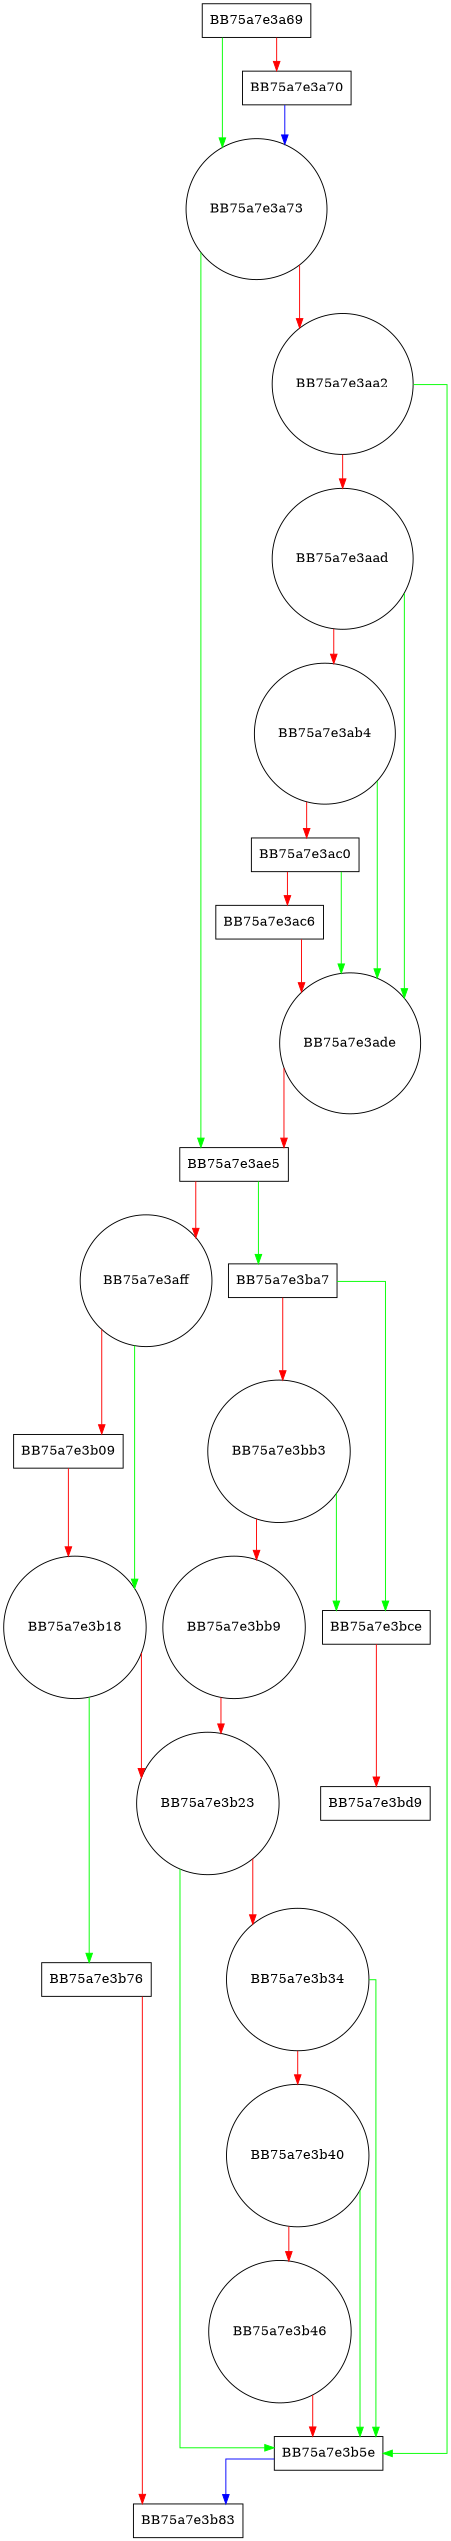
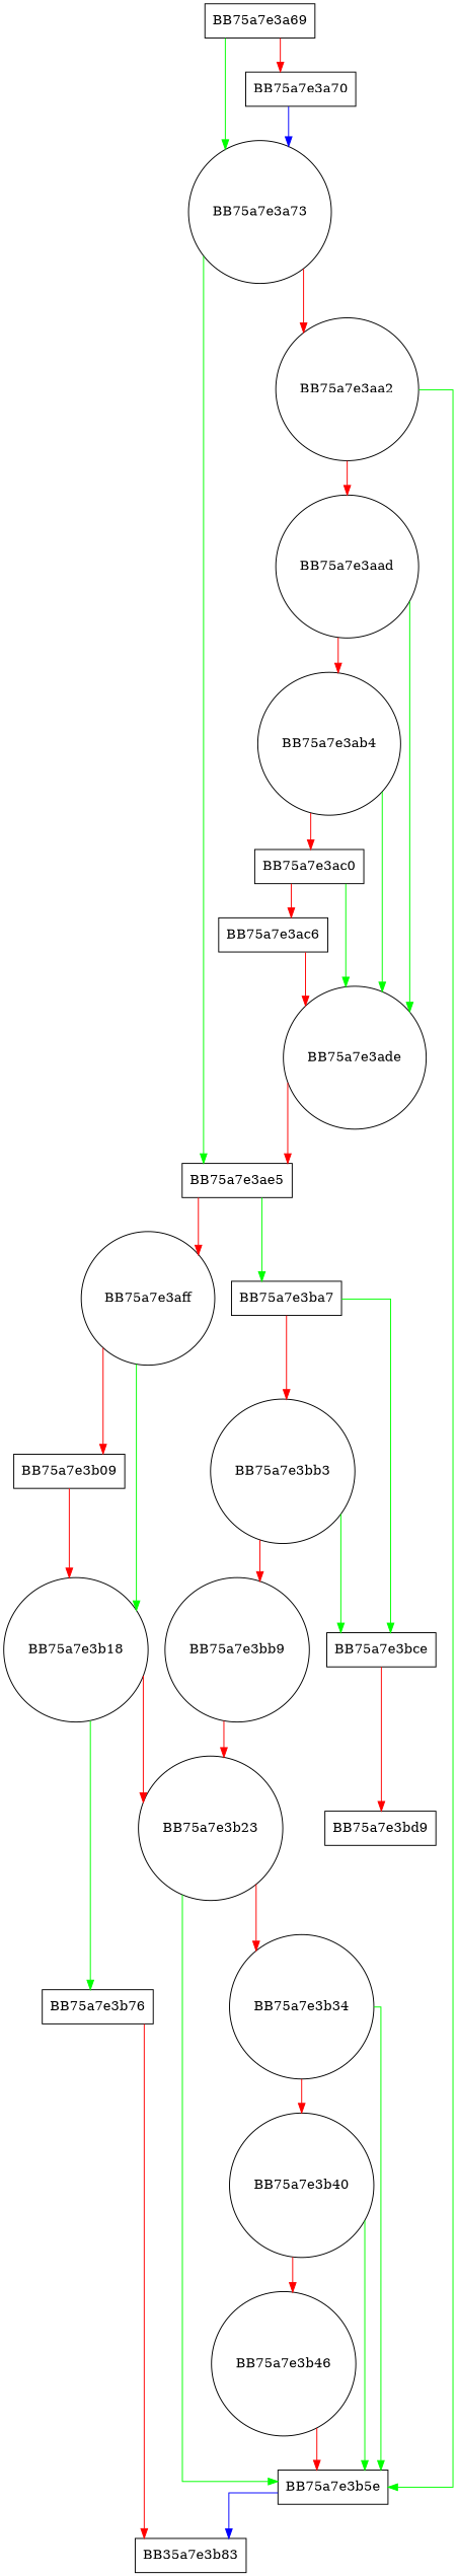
  digraph {
    splines=ortho
    node [shape=circle]
    edge [color=red]
    BB75a7e3a73
    BB75a7e3a69 [shape=box]
    BB75a7e3a70 [shape=box]
    BB75a7e3ae5 [shape=box]
    BB75a7e3aa2
    BB75a7e3ba7 [shape=box]
    BB75a7e3aff
    BB75a7e3b5e [shape=box]
    BB75a7e3aad
    BB75a7e3bce [shape=box]
    BB75a7e3bb3
    BB75a7e3b18
    BB75a7e3b09 [shape=box]
-   BB75a7e3b83 [shape=box]
+   BB75a7e3b83 [shape=box label=BB35a7e3b83]
    BB75a7e3ade
    BB75a7e3ab4
    BB75a7e3ac0 [shape=box]
    BB75a7e3ac6 [shape=box]
    BB75a7e3bd9 [shape=box]
    BB75a7e3bb9
    BB75a7e3b76 [shape=box]
    BB75a7e3b23
    BB75a7e3b34
    BB75a7e3b40
    BB75a7e3b46
    BB75a7e3a73 -> BB75a7e3ae5 [color=green]
    BB75a7e3a73 -> BB75a7e3aa2
    BB75a7e3a69 -> BB75a7e3a73 [color=green]
    BB75a7e3a69 -> BB75a7e3a70
    BB75a7e3a70 -> BB75a7e3a73 [color=blue]
    BB75a7e3ae5 -> BB75a7e3ba7 [color=green]
    BB75a7e3ae5 -> BB75a7e3aff
    BB75a7e3aa2 -> BB75a7e3b5e [color=green]
    BB75a7e3aa2 -> BB75a7e3aad
    BB75a7e3ba7 -> BB75a7e3bce [color=green]
    BB75a7e3ba7 -> BB75a7e3bb3
    BB75a7e3aff -> BB75a7e3b18 [color=green]
    BB75a7e3aff -> BB75a7e3b09
    BB75a7e3b5e -> BB75a7e3b83 [color=blue]
    BB75a7e3aad -> BB75a7e3ade [color=green]
    BB75a7e3aad -> BB75a7e3ab4
    BB75a7e3bce -> BB75a7e3bd9
    BB75a7e3bb3 -> BB75a7e3bce [color=green]
    BB75a7e3bb3 -> BB75a7e3bb9
    BB75a7e3b18 -> BB75a7e3b76 [color=green]
    BB75a7e3b18 -> BB75a7e3b23
    BB75a7e3b09 -> BB75a7e3b18
    BB75a7e3ade -> BB75a7e3ae5
    BB75a7e3ab4 -> BB75a7e3ade [color=green]
    BB75a7e3ab4 -> BB75a7e3ac0
    BB75a7e3ac0 -> BB75a7e3ade [color=green]
    BB75a7e3ac0 -> BB75a7e3ac6
    BB75a7e3ac6 -> BB75a7e3ade
    BB75a7e3bb9 -> BB75a7e3b23
    BB75a7e3b76 -> BB75a7e3b83
    BB75a7e3b23 -> BB75a7e3b5e [color=green]
    BB75a7e3b23 -> BB75a7e3b34
    BB75a7e3b34 -> BB75a7e3b5e [color=green]
    BB75a7e3b34 -> BB75a7e3b40
    BB75a7e3b40 -> BB75a7e3b5e [color=green]
    BB75a7e3b40 -> BB75a7e3b46
    BB75a7e3b46 -> BB75a7e3b5e
  }
